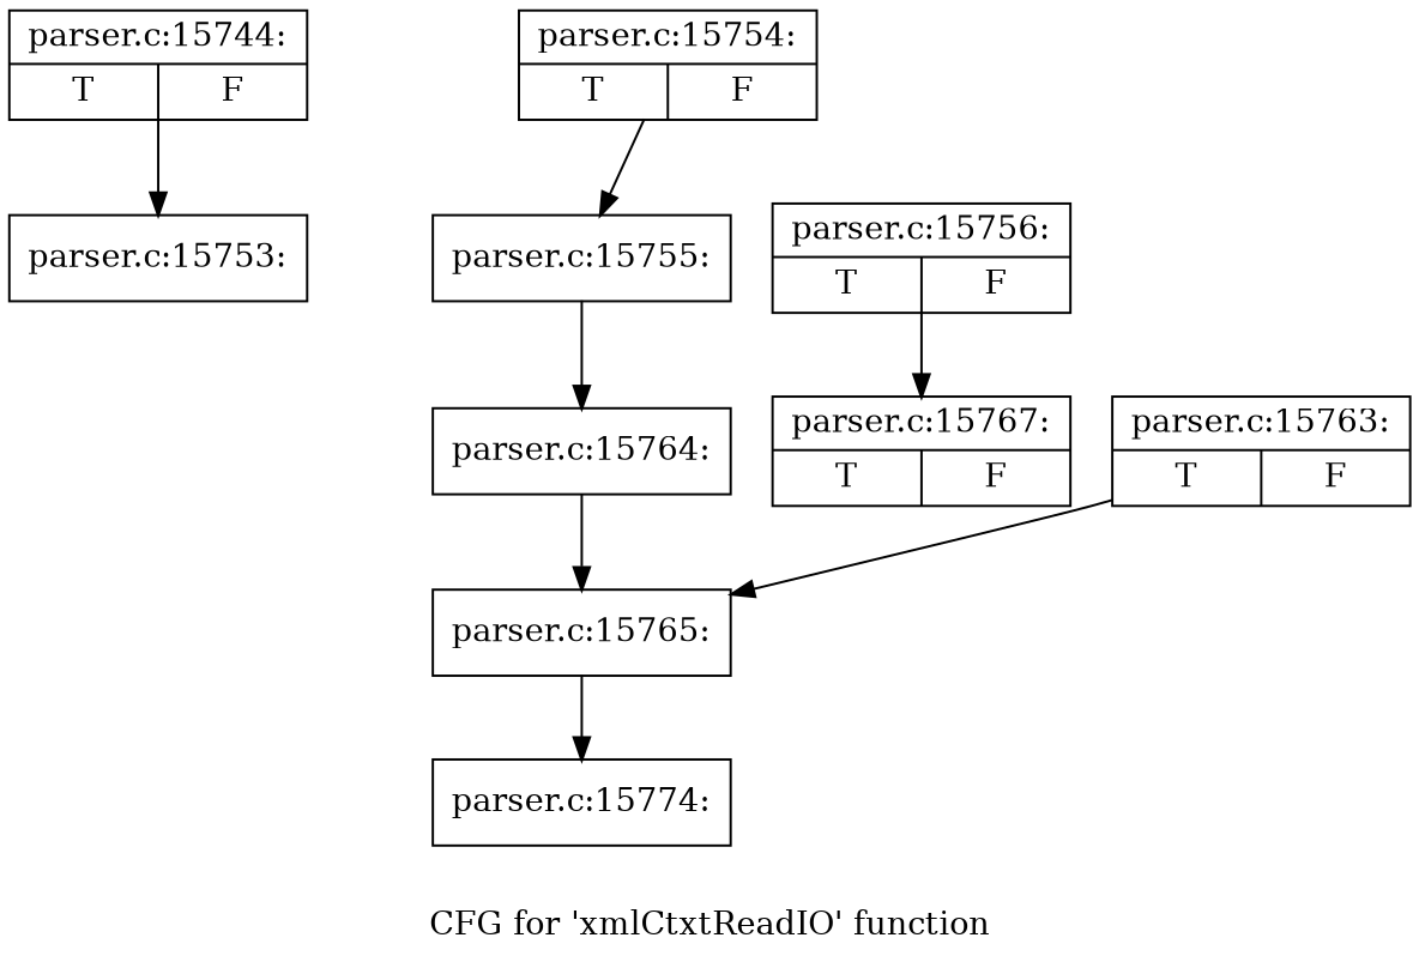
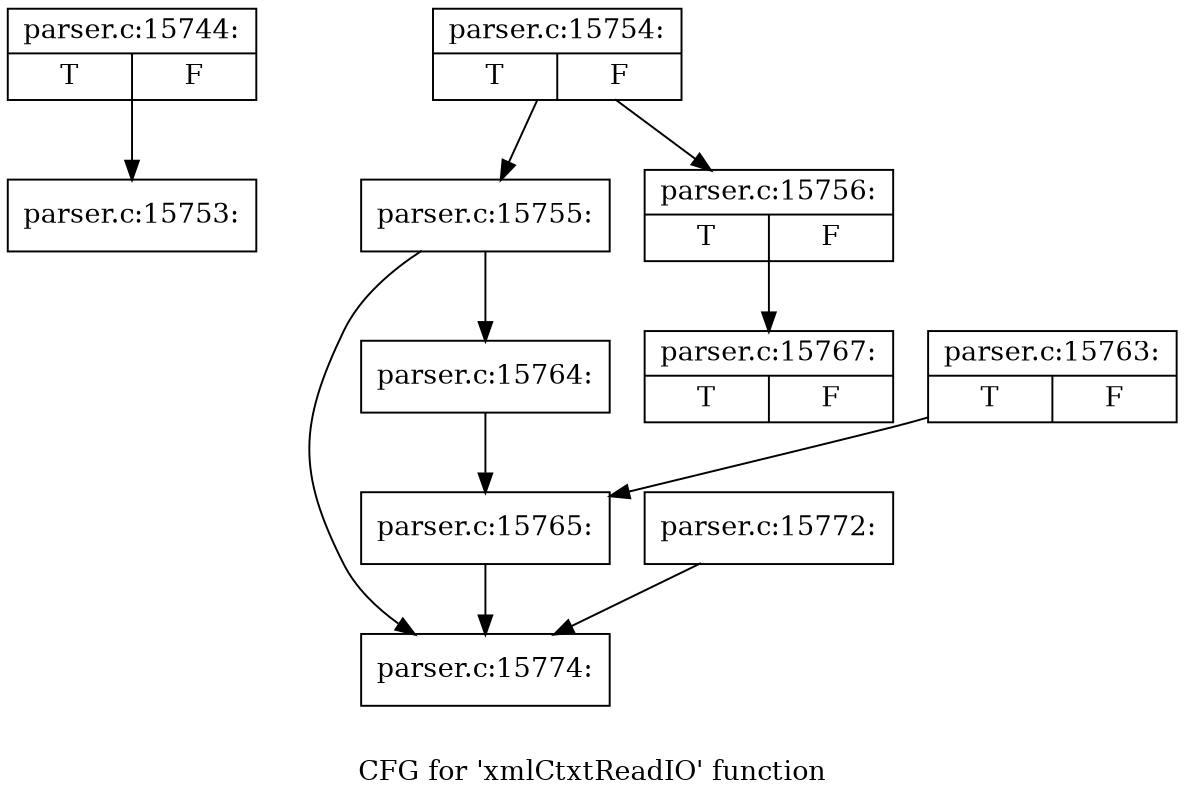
  digraph {
    label="CFG for 'xmlCtxtReadIO' function"
    node [shape=record]
    n1 [label="{parser.c:15744:|{<s0>T|<s1>F}}"]
    n2 [label="{parser.c:15753:}"]
    n3 [label="{parser.c:15754:|{<s0>T|<s1>F}}"]
    n4 [label="{parser.c:15755:}"]
    n5 [label="{parser.c:15756:|{<s0>T|<s1>F}}"]
    n6 [label="{parser.c:15774:}"]
    n7 [label="{parser.c:15764:}"]
    n8 [label="{parser.c:15767:|{<s0>T|<s1>F}}"]
    n9 [label="{parser.c:15763:|{<s0>T|<s1>F}}"]
    n10 [label="{parser.c:15765:}"]
+   n11 [label="{parser.c:15772:}"]
    n1 -> n2
    n3 -> n4
+   n3 -> n5
+   n4 -> n6
    n4 -> n7
    n5 -> n8
    n7 -> n10
    n9 -> n10
    n10 -> n6
+   n11 -> n6
  }
